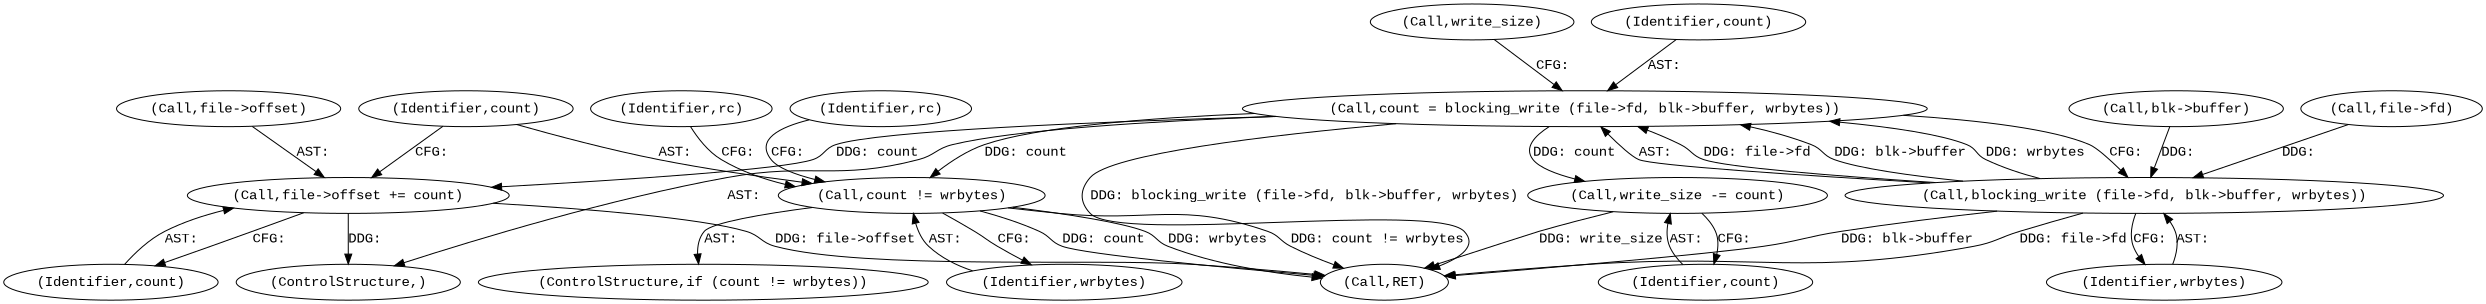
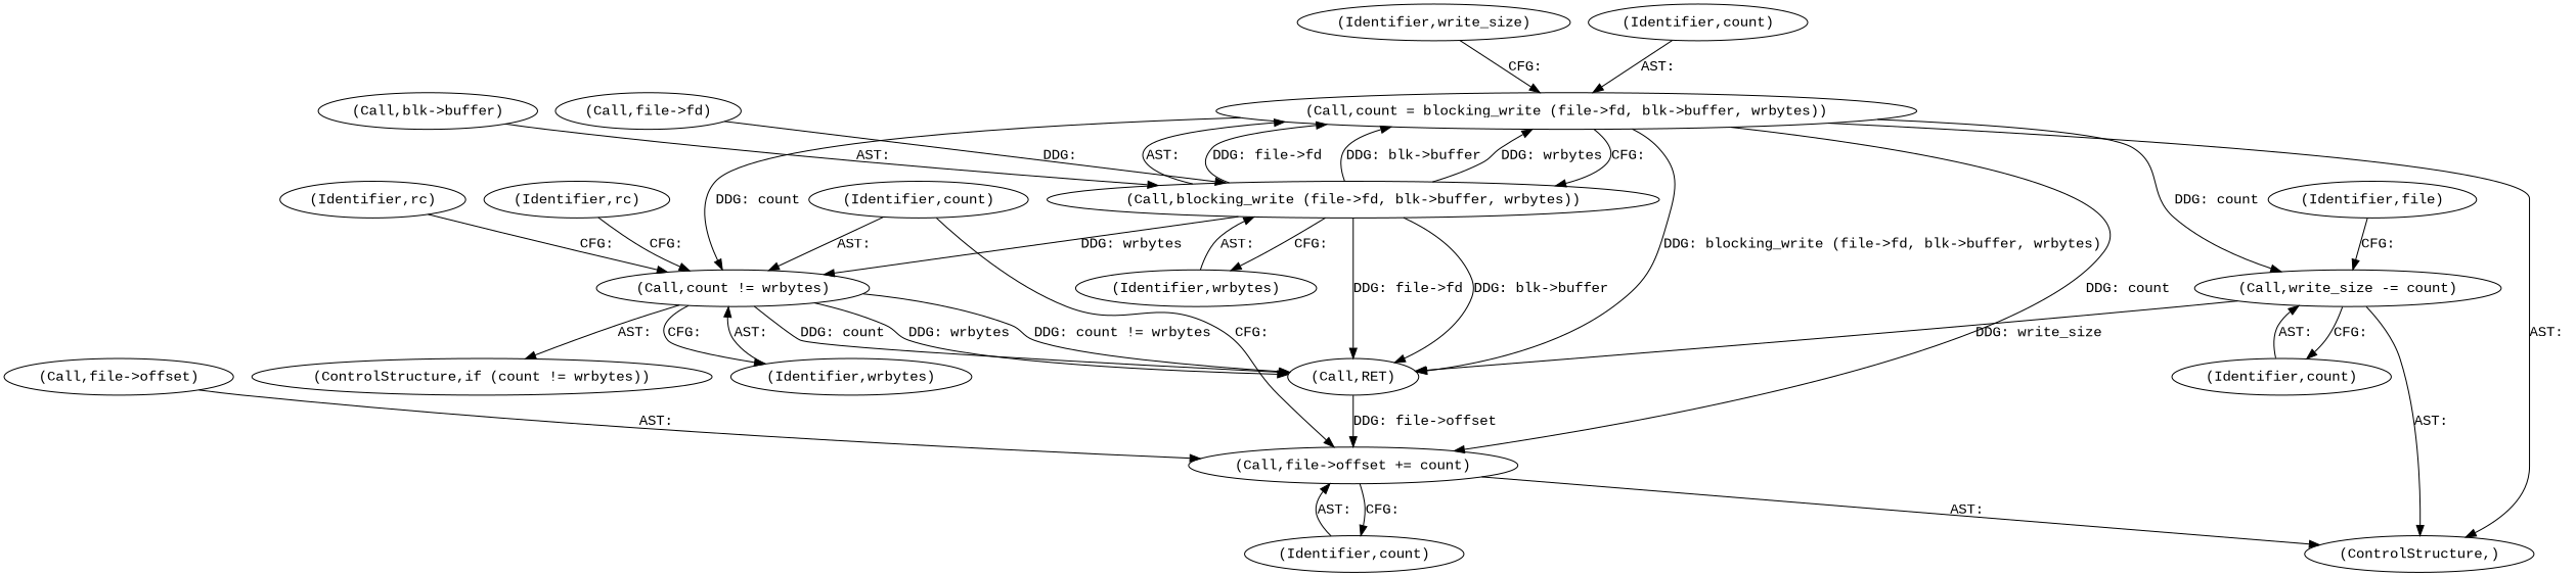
  digraph {
    fontname="Liberation Mono"
    node [fontname="Liberation Mono"]
    edge [fontname="Liberation Mono"]
    n1 [label="(Call,count = blocking_write (file->fd, blk->buffer, wrbytes))"]
    n2 [label="(Call,blocking_write (file->fd, blk->buffer, wrbytes))"]
    n3 [label="(Call,write_size -= count)"]
    n4 [label="(Call,file->offset += count)"]
    n5 [label="(Call,count != wrbytes)"]
    n6 [label="(ControlStructure,)"]
    n7 [label="(Call,RET)"]
    n8 [label="(Identifier,wrbytes)"]
    n9 [label="(Identifier,count)"]
    n10 [label="(Identifier,count)"]
    n11 [label="(ControlStructure,if (count != wrbytes))"]
    n12 [label="(Identifier,wrbytes)"]
+   n13 [label="(Identifier,file)"]
    n14 [label="(Identifier,rc)"]
    n15 [label="(Identifier,rc)"]
    n16 [label="(Call,file->offset)"]
    n17 [label="(Call,blk->buffer)"]
-   n18 [label="(Call,write_size)"]
+   n18 [label="(Identifier,write_size)"]
    n19 [label="(Identifier,count)"]
    n20 [label="(Call,file->fd)"]
    n21 [label="(Identifier,count)"]
    n1 -> n2 [label="CFG: "]
    n1 -> n3 [label="DDG: count"]
    n1 -> n4 [label="DDG: count"]
    n1 -> n5 [label="DDG: count"]
    n1 -> n6 [label="AST: "]
    n1 -> n7 [label="DDG: blocking_write (file->fd, blk->buffer, wrbytes)"]
    n2 -> n1 [label="AST: "]
    n2 -> n1 [label="DDG: file->fd"]
    n2 -> n1 [label="DDG: blk->buffer"]
    n2 -> n1 [label="DDG: wrbytes"]
+   n2 -> n5 [label="DDG: wrbytes"]
    n2 -> n7 [label="DDG: blk->buffer"]
    n2 -> n7 [label="DDG: file->fd"]
    n2 -> n8 [label="CFG: "]
+   n3 -> n6 [label="AST: "]
    n3 -> n7 [label="DDG: write_size"]
    n3 -> n9 [label="CFG: "]
-   n4 -> n6 [label="DDG: "]
-   n4 -> n7 [label="DDG: file->offset"]
+   n4 -> n6 [label="AST: "]
+   n7 -> n4 [label="DDG: file->offset"]
    n4 -> n10 [label="CFG: "]
    n5 -> n7 [label="DDG: count"]
    n5 -> n7 [label="DDG: wrbytes"]
    n5 -> n7 [label="DDG: count != wrbytes"]
    n5 -> n11 [label="AST: "]
    n5 -> n12 [label="CFG: "]
    n8 -> n2 [label="AST: "]
    n9 -> n3 [label="AST: "]
    n10 -> n4 [label="AST: "]
    n12 -> n5 [label="AST: "]
+   n13 -> n3 [label="CFG: "]
    n14 -> n5 [label="CFG: "]
    n15 -> n5 [label="CFG: "]
    n16 -> n4 [label="AST: "]
-   n17 -> n2 [label="DDG: "]
+   n17 -> n2 [label="AST: "]
    n18 -> n1 [label="CFG: "]
    n19 -> n1 [label="AST: "]
    n20 -> n2 [label="DDG: "]
    n21 -> n4 [label="CFG: "]
    n21 -> n5 [label="AST: "]
  }
